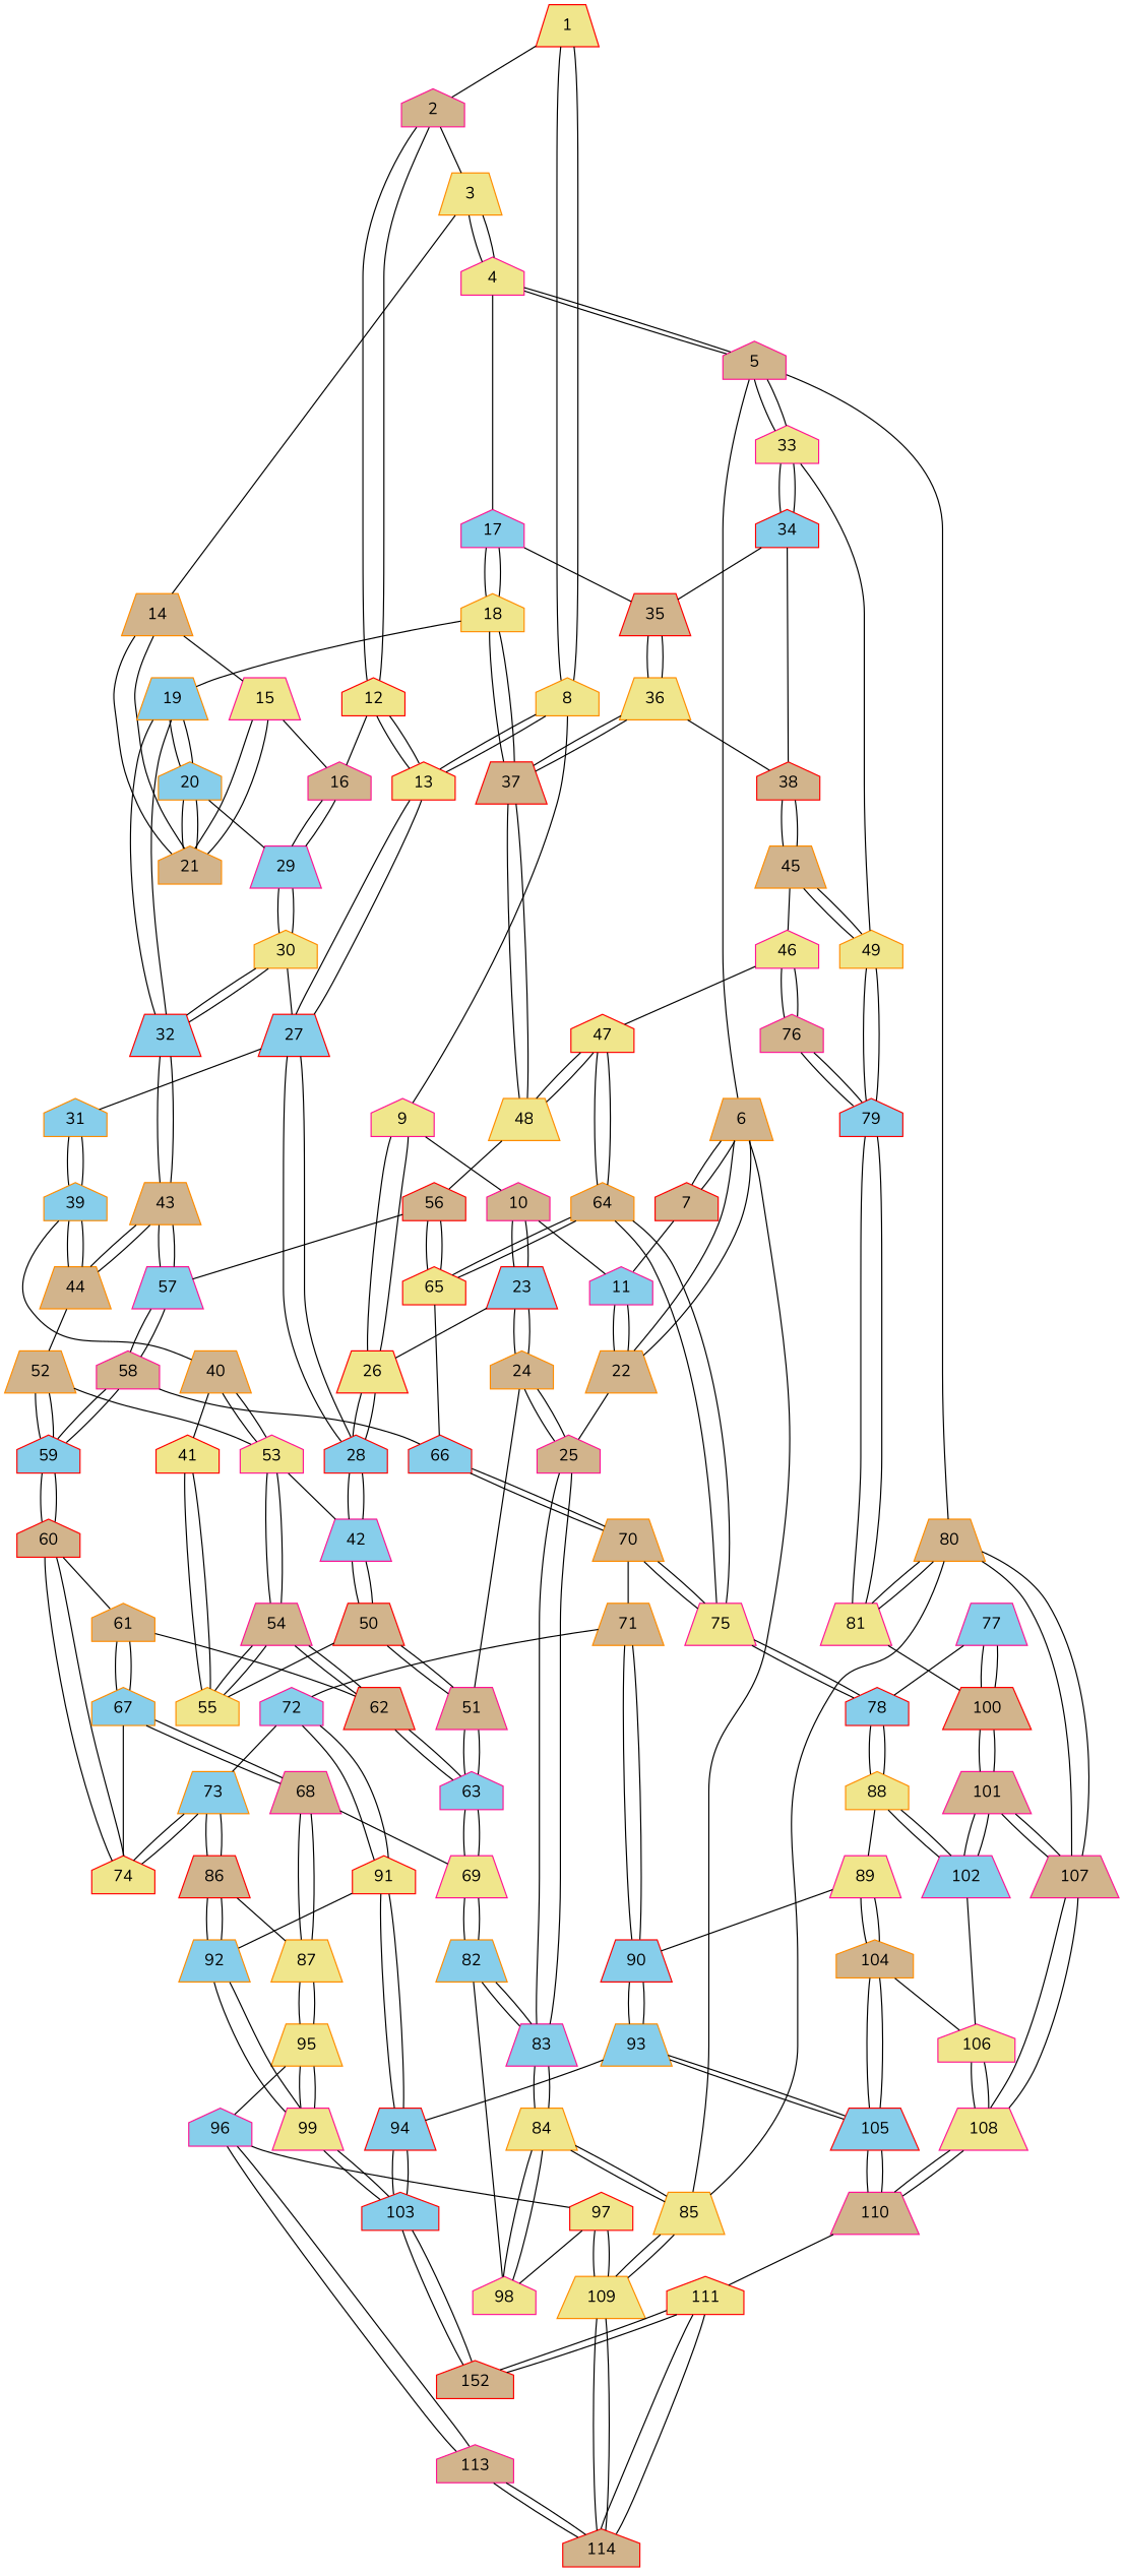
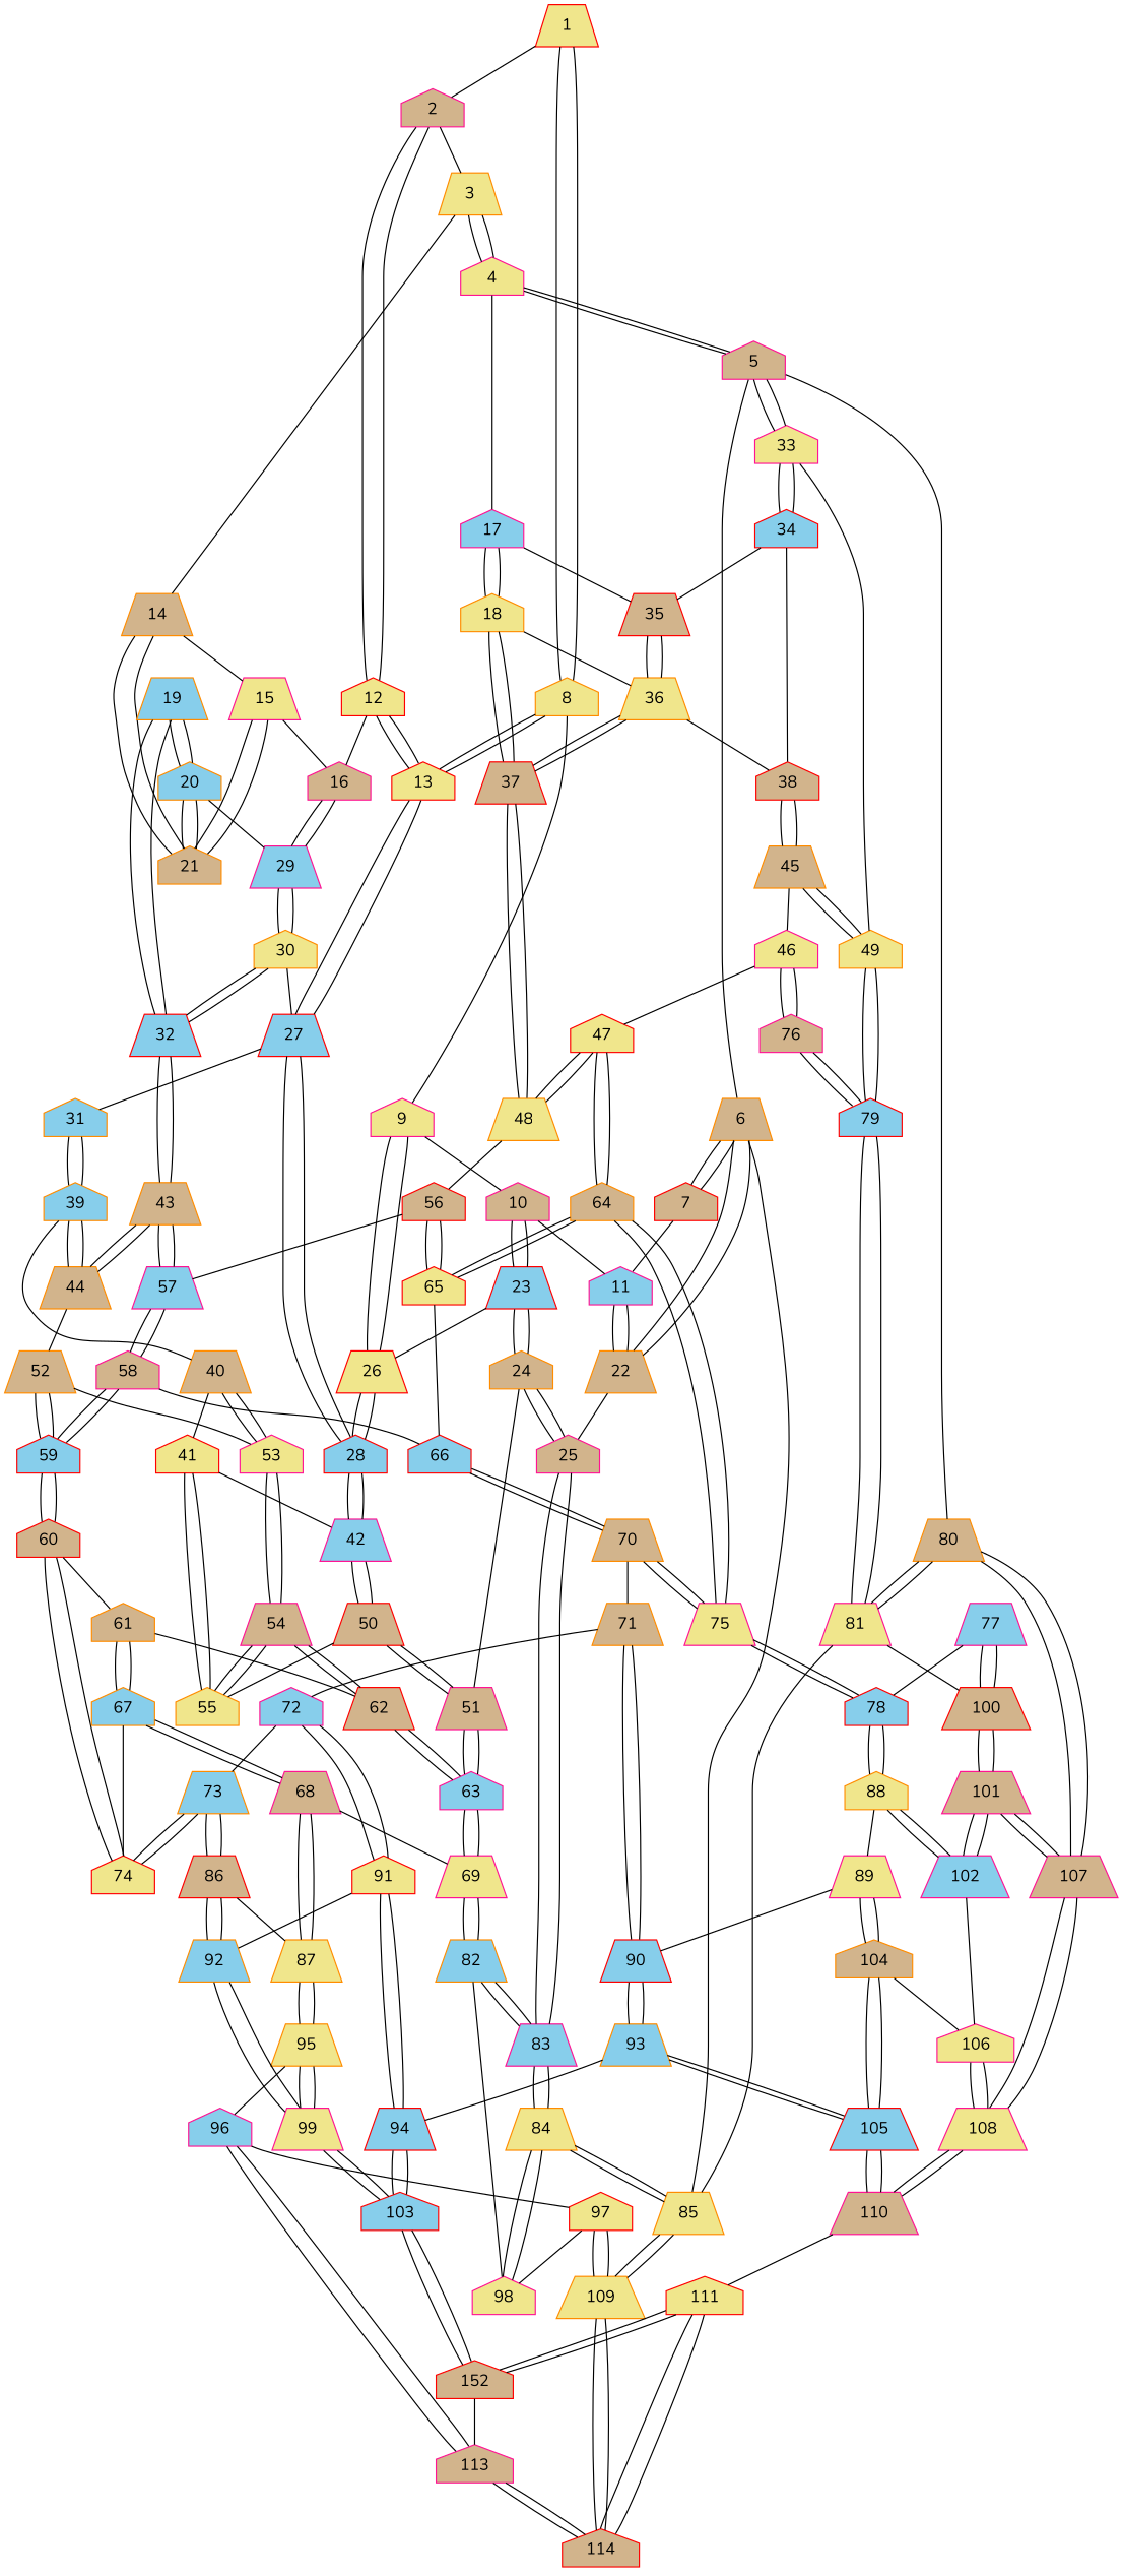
  graph {
    fontname=Nunito
    node [color=deeppink fillcolor=tan fontname=Nunito shape=trapezium style=filled]
    edge [fontname=Nunito]
    1 [color=red fillcolor=khaki]
    2 [shape=house]
    8 [color=darkorange fillcolor=khaki shape=house]
    3 [color=darkorange fillcolor=khaki]
    12 [color=red fillcolor=khaki shape=house]
    9 [fillcolor=khaki shape=house]
    13 [color=red fillcolor=khaki shape=house]
    4 [fillcolor=khaki shape=house]
    14 [color=darkorange]
    16 [shape=house]
    5 [shape=house]
    17 [fillcolor=skyblue shape=house]
    15 [fillcolor=khaki]
    21 [color=darkorange shape=house]
    6 [color=darkorange]
    33 [fillcolor=khaki shape=house]
    80 [color=darkorange]
    18 [color=darkorange fillcolor=khaki shape=house]
    35 [color=red]
    7 [color=red shape=house]
    22 [color=darkorange]
    85 [color=darkorange fillcolor=khaki]
    34 [color=red fillcolor=skyblue shape=house]
    49 [color=darkorange fillcolor=khaki shape=house]
    81 [fillcolor=khaki]
    107
    11 [fillcolor=skyblue shape=house]
    25 [shape=house]
    109 [color=darkorange fillcolor=khaki]
    10 [shape=house]
    26 [color=red fillcolor=khaki]
    27 [color=red fillcolor=skyblue]
    23 [color=red fillcolor=skyblue]
    28 [color=red fillcolor=skyblue shape=house]
    24 [color=darkorange shape=house]
    29 [fillcolor=skyblue]
    31 [color=darkorange fillcolor=skyblue shape=house]
    30 [color=darkorange fillcolor=khaki shape=house]
    19 [color=darkorange fillcolor=skyblue]
    37 [color=red]
    36 [color=darkorange fillcolor=khaki]
    20 [color=darkorange fillcolor=skyblue shape=house]
    32 [color=red fillcolor=skyblue]
    48 [color=darkorange fillcolor=khaki]
    43 [color=darkorange]
    83 [fillcolor=skyblue]
    51
    63 [fillcolor=skyblue shape=house]
    84 [color=darkorange fillcolor=khaki]
    42 [fillcolor=skyblue]
    39 [color=darkorange fillcolor=skyblue shape=house]
    50 [color=red]
    40 [color=darkorange]
    44 [color=darkorange]
    57 [fillcolor=skyblue]
    38 [color=red shape=house]
    79 [color=red fillcolor=skyblue shape=house]
    45 [color=darkorange]
    56 [color=red shape=house]
    46 [fillcolor=khaki shape=house]
    41 [color=red fillcolor=khaki shape=house]
    53 [fillcolor=khaki shape=house]
    52 [color=darkorange]
    55 [color=darkorange fillcolor=khaki shape=house]
    54
    58 [shape=house]
    59 [color=red fillcolor=skyblue shape=house]
    47 [color=red fillcolor=khaki shape=house]
    76 [shape=house]
    64 [color=darkorange shape=house]
    65 [color=red fillcolor=khaki shape=house]
    75 [fillcolor=khaki]
    69 [fillcolor=khaki]
    60 [color=red shape=house]
    62 [color=red]
    66 [color=red fillcolor=skyblue shape=house]
    70 [color=darkorange]
    61 [color=darkorange shape=house]
    74 [color=red fillcolor=khaki shape=house]
    67 [color=darkorange fillcolor=skyblue shape=house]
    68
    82 [color=darkorange fillcolor=skyblue]
    78 [color=red fillcolor=skyblue shape=house]
    71 [color=darkorange]
    87 [color=darkorange fillcolor=khaki]
    95 [color=darkorange fillcolor=khaki]
    98 [fillcolor=khaki shape=house]
    72 [fillcolor=skyblue shape=house]
    90 [color=red fillcolor=skyblue]
    73 [color=darkorange fillcolor=skyblue]
    91 [color=red fillcolor=khaki shape=house]
    93 [color=darkorange fillcolor=skyblue]
    86 [color=red]
    92 [color=darkorange fillcolor=skyblue]
    94 [color=red fillcolor=skyblue]
    88 [color=darkorange fillcolor=khaki shape=house]
    77 [fillcolor=skyblue]
    100 [color=red]
    101
    89 [fillcolor=khaki]
    102 [fillcolor=skyblue]
    108 [fillcolor=khaki]
    114 [color=red shape=house]
    99 [fillcolor=khaki]
    96 [fillcolor=skyblue shape=house]
    104 [color=darkorange shape=house]
    106 [fillcolor=khaki shape=house]
    105 [color=red fillcolor=skyblue]
    103 [color=red fillcolor=skyblue shape=house]
    110
    n111 [color=red label=152 shape=house]
    97 [color=red fillcolor=khaki shape=house]
    113 [shape=house]
    111 [color=red fillcolor=khaki shape=house]
    1 -- 2
    1 -- 8
    1 -- 8
    2 -- 3
    2 -- 12
    2 -- 12
    8 -- 9
    8 -- 13
    8 -- 13
    3 -- 4
    3 -- 4
    3 -- 14
    12 -- 13
    12 -- 13
    12 -- 16
    9 -- 10
    9 -- 26
    9 -- 26
    13 -- 27
    13 -- 27
    4 -- 5
    4 -- 5
    4 -- 17
    14 -- 15
    14 -- 21
    14 -- 21
    16 -- 29
    16 -- 29
    5 -- 6
    5 -- 33
    5 -- 33
    5 -- 80
    17 -- 18
    17 -- 18
    17 -- 35
    15 -- 16
    15 -- 21
    15 -- 21
    6 -- 7
    6 -- 7
    6 -- 22
    6 -- 22
    6 -- 85
    33 -- 34
    33 -- 34
    33 -- 49
-   80 -- 85
+   81 -- 85
    80 -- 81
    80 -- 81
    80 -- 107
    80 -- 107
-   18 -- 19
+   18 -- 36
    18 -- 37
    18 -- 37
    35 -- 36
    35 -- 36
    7 -- 11
    22 -- 25
    85 -- 109
    85 -- 109
    34 -- 35
    34 -- 38
    49 -- 79
    49 -- 79
    81 -- 100
    107 -- 108
    107 -- 108
    11 -- 22
    11 -- 22
    25 -- 83
    25 -- 83
    109 -- 114
    109 -- 114
    10 -- 11
    10 -- 23
    10 -- 23
    26 -- 28
    26 -- 28
    27 -- 28
    27 -- 28
    27 -- 31
    23 -- 26
    23 -- 24
    23 -- 24
    28 -- 42
    28 -- 42
    24 -- 25
    24 -- 25
    24 -- 51
    29 -- 30
    29 -- 30
    31 -- 39
    31 -- 39
    30 -- 27
    30 -- 32
    30 -- 32
    19 -- 20
    19 -- 20
    19 -- 32
    19 -- 32
    37 -- 48
    37 -- 48
    36 -- 37
    36 -- 37
    36 -- 38
    20 -- 21
    20 -- 21
    20 -- 29
    32 -- 43
    32 -- 43
    48 -- 56
    43 -- 44
    43 -- 44
    43 -- 57
    43 -- 57
    83 -- 84
    83 -- 84
    51 -- 63
    51 -- 63
    63 -- 69
    63 -- 69
    84 -- 85
    84 -- 85
    84 -- 98
    84 -- 98
    42 -- 50
    42 -- 50
    39 -- 40
    39 -- 44
    39 -- 44
    50 -- 51
    50 -- 51
    50 -- 55
    40 -- 41
    40 -- 53
    40 -- 53
    44 -- 52
    57 -- 58
    57 -- 58
    38 -- 45
    38 -- 45
    79 -- 81
    79 -- 81
    45 -- 49
    45 -- 49
    45 -- 46
    56 -- 57
    56 -- 65
    56 -- 65
    46 -- 47
    46 -- 76
    46 -- 76
-   53 -- 42
+   41 -- 42
    41 -- 55
    41 -- 55
    53 -- 54
    53 -- 54
    52 -- 53
    52 -- 59
    52 -- 59
    54 -- 55
    54 -- 55
    54 -- 62
    54 -- 62
    58 -- 59
    58 -- 59
    58 -- 66
    59 -- 60
    59 -- 60
    47 -- 48
    47 -- 48
    47 -- 64
    47 -- 64
    76 -- 79
    76 -- 79
    64 -- 65
    64 -- 65
    64 -- 75
    64 -- 75
    65 -- 66
    75 -- 78
    75 -- 78
    69 -- 82
    69 -- 82
    60 -- 61
    60 -- 74
    60 -- 74
    62 -- 63
    62 -- 63
    66 -- 70
    66 -- 70
    70 -- 75
    70 -- 75
    70 -- 71
    61 -- 62
    61 -- 67
    61 -- 67
    67 -- 74
    67 -- 68
    67 -- 68
    68 -- 69
    68 -- 87
    68 -- 87
    82 -- 83
    82 -- 83
    82 -- 98
    78 -- 88
    78 -- 88
    71 -- 72
    71 -- 90
    71 -- 90
    87 -- 95
    87 -- 95
    95 -- 99
    95 -- 99
    95 -- 96
    72 -- 73
    72 -- 91
    72 -- 91
    90 -- 93
    90 -- 93
    73 -- 74
    73 -- 74
    73 -- 86
    73 -- 86
    91 -- 92
    91 -- 94
    91 -- 94
    93 -- 94
    93 -- 105
    93 -- 105
    86 -- 87
    86 -- 92
    86 -- 92
    92 -- 99
    92 -- 99
    94 -- 103
    94 -- 103
    88 -- 89
    88 -- 102
    88 -- 102
    77 -- 78
    77 -- 100
    77 -- 100
    100 -- 101
    100 -- 101
    101 -- 107
    101 -- 107
    101 -- 102
    101 -- 102
    89 -- 90
    89 -- 104
    89 -- 104
    102 -- 106
    108 -- 110
    108 -- 110
    99 -- 103
    99 -- 103
    96 -- 97
    96 -- 113
    96 -- 113
    104 -- 106
    104 -- 105
    104 -- 105
    106 -- 108
    106 -- 108
    105 -- 110
    105 -- 110
    103 -- n111
    103 -- n111
    110 -- 111
+   n111 -- 113
    97 -- 109
    97 -- 109
    97 -- 98
    113 -- 114
    113 -- 114
    111 -- 114
    111 -- 114
    111 -- n111
    111 -- n111
  }
